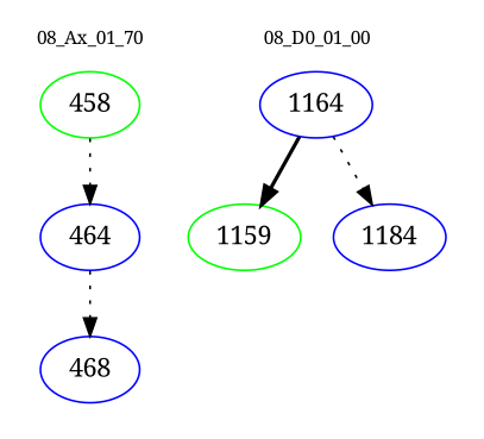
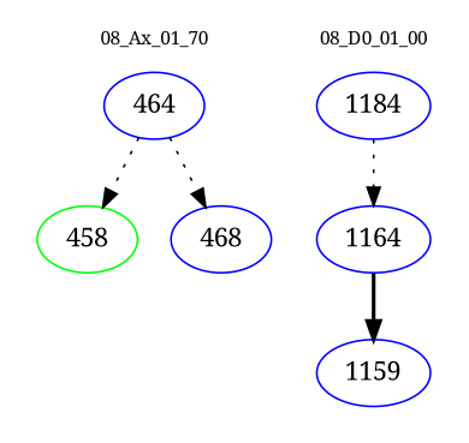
  digraph {
    fontname="Noto Serif"
    node [color=blue fontname="Noto Serif"]
    edge [color=black fontname="Noto Serif" style=dotted]
    n1 [label=464]
    n2 [color=green label=458]
    n3 [label=468]
    n4 [label=1164]
-   n5 [color=green label=1159]
+   n5 [label=1159]
    n6 [label=1184]
    subgraph cluster_1 {
      color=white
      fontsize=10
      label="08_Ax_01_70"
      n1
      n2
      n3
    }
    subgraph cluster_2 {
      color=white
      fontsize=10
      label="08_D0_01_00"
      n4
      n5
      n6
    }
-   n2 -> n1
+   n1 -> n2
    n1 -> n3
    n4 -> n5 [style=bold]
-   n4 -> n6
+   n6 -> n4
  }
